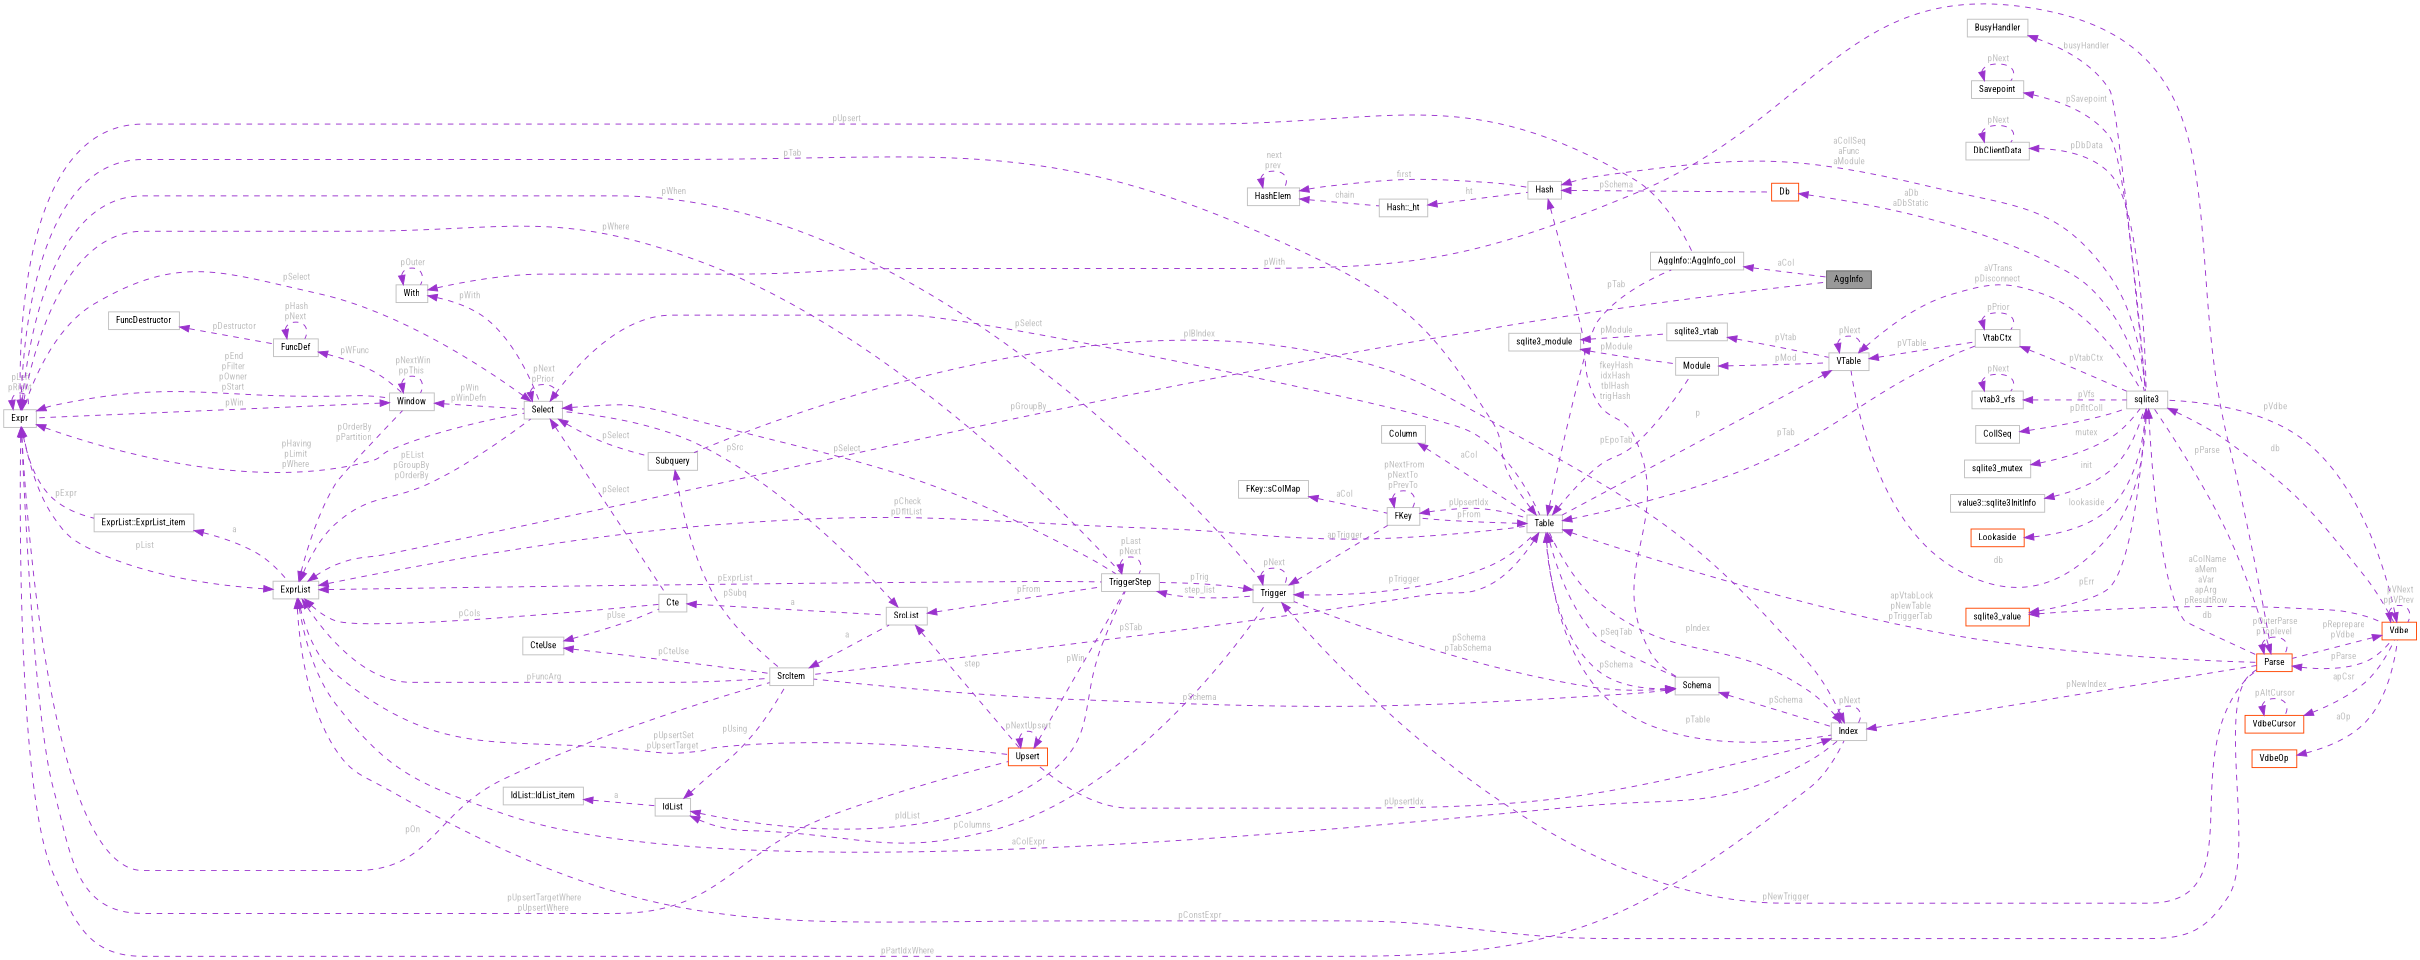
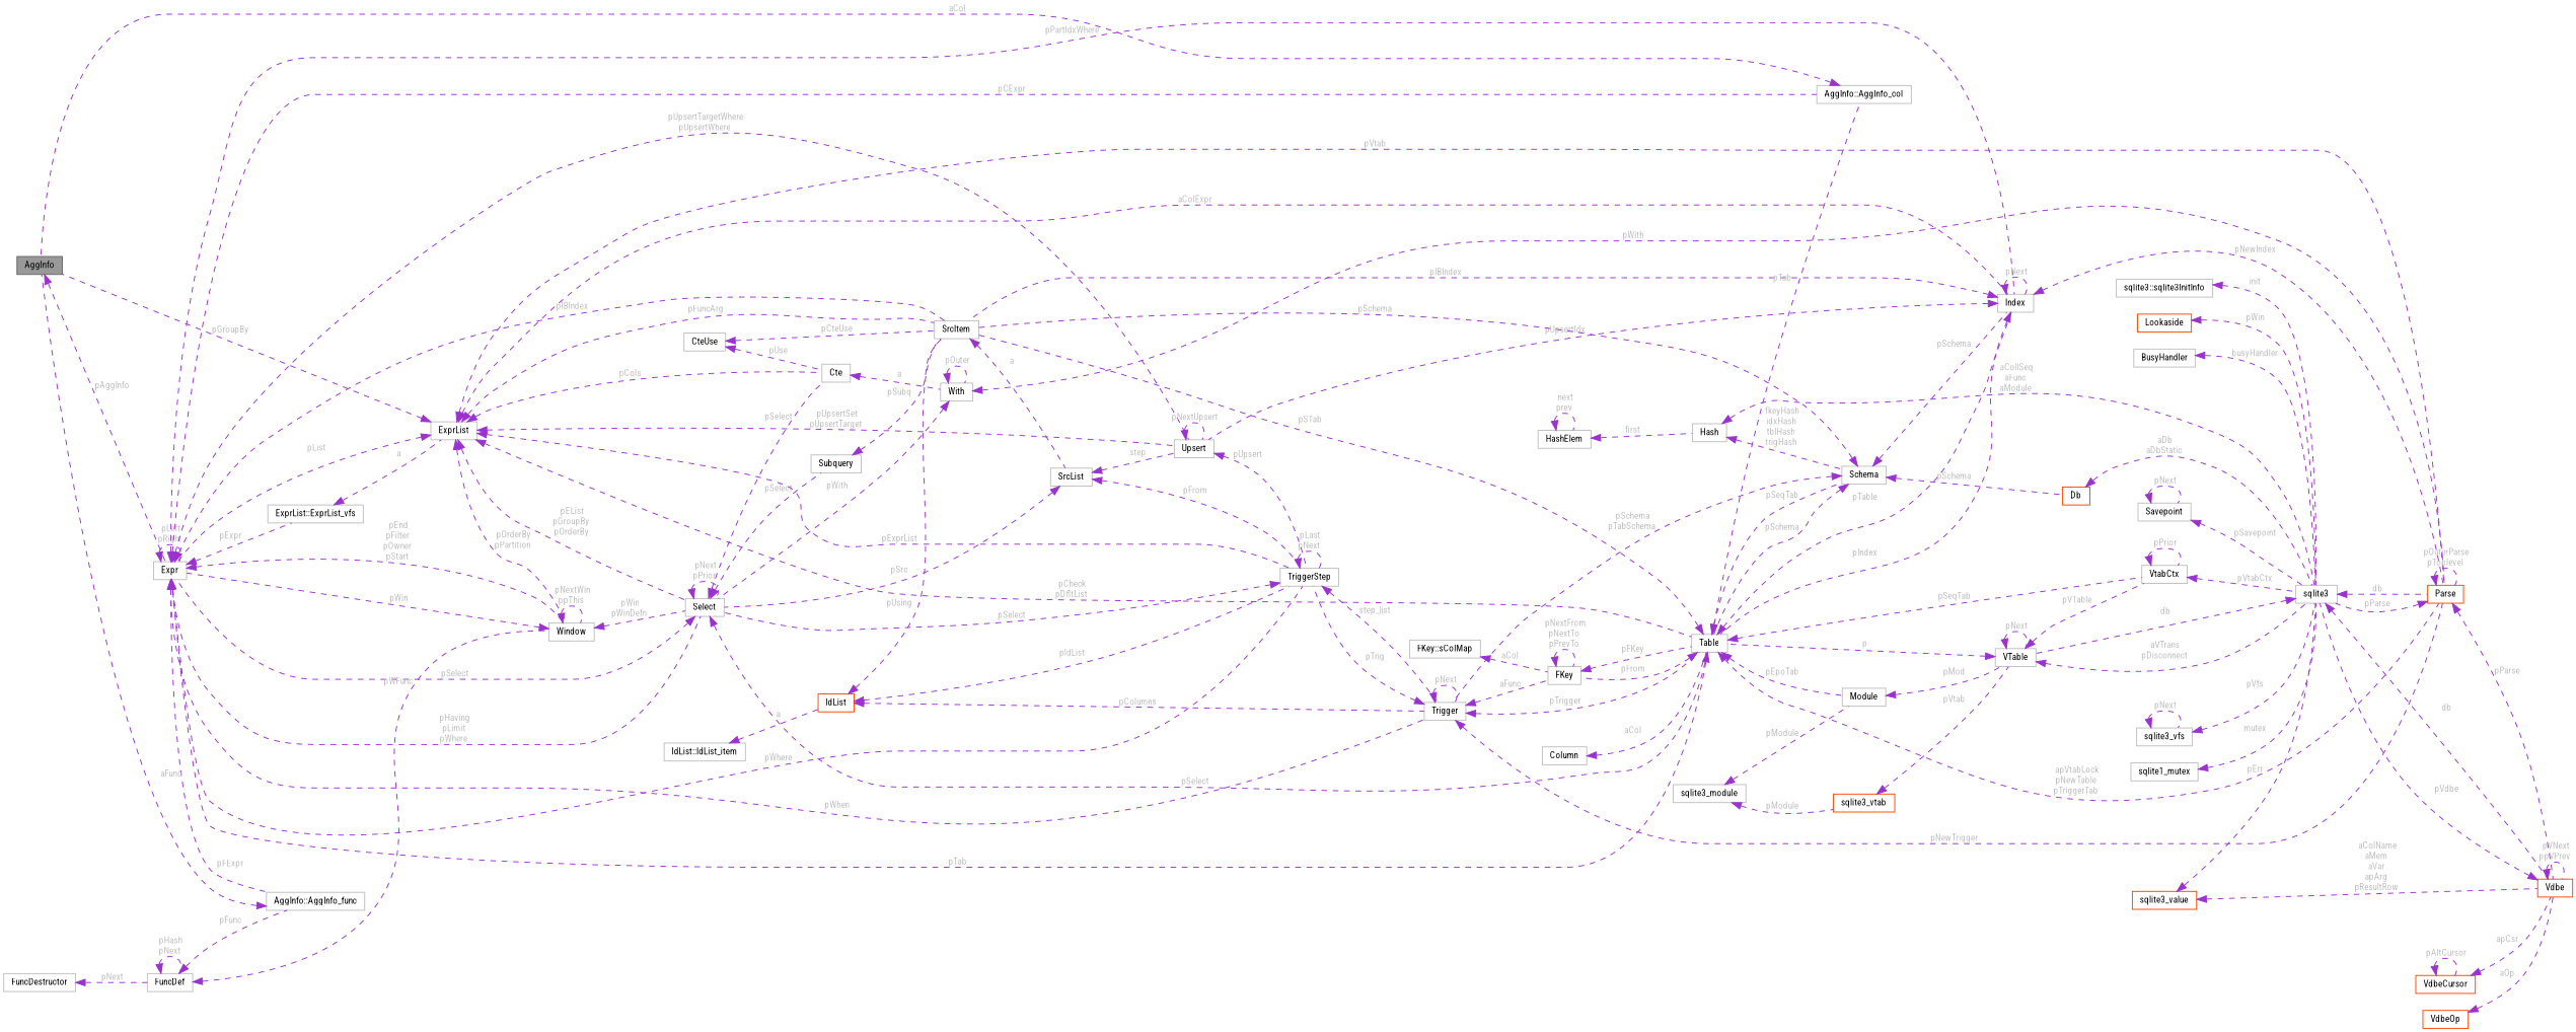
  digraph {
    fontname="Roboto Condensed"
    rankdir=LR
    node [color=grey75 fillcolor=white fontname="Roboto Condensed" fontsize=10 shape=box style=filled]
    edge [color=darkorchid3 dir=back fontcolor=grey fontname="Roboto Condensed" fontsize=10 labelfontname=Helvetica labelfontsize=10 style=dashed]
    n1 [color=gray40 fillcolor=grey60 fontcolor=black height=0.2 label=AggInfo width=0.4]
    n2 [height=0.2 label=Expr width=0.4]
    n3 [height=0.2 label=Select width=0.4]
    n4 [height=0.2 label=SrcItem width=0.4]
    n5 [height=0.2 label=Index width=0.4]
    n6 [height=0.2 label=TriggerStep width=0.4]
-   n7 [color=orangered height=0.2 label=Upsert width=0.4]
+   n7 [height=0.2 label=Upsert width=0.4]
    n8 [height=0.2 label=Window width=0.4]
-   n9 [height=0.2 label="ExprList::ExprList_item" width=0.4]
+   n9 [height=0.2 label="ExprList::ExprList_vfs" width=0.4]
    n10 [height=0.2 label=Trigger width=0.4]
    n11 [height=0.2 label="AggInfo::AggInfo_col" width=0.4]
+   n12 [height=0.2 label="AggInfo::AggInfo_func" width=0.4]
    n13 [height=0.2 label=ExprList width=0.4]
    n14 [height=0.2 label=Table width=0.4]
    n15 [color=orangered height=0.2 label=Parse width=0.4]
    n16 [height=0.2 label=Cte width=0.4]
    n17 [height=0.2 label=Subquery width=0.4]
    n18 [height=0.2 label=SrcList width=0.4]
    n19 [height=0.2 label=Schema width=0.4]
    n20 [height=0.2 label=FKey width=0.4]
    n21 [height=0.2 label=VtabCtx width=0.4]
    n22 [height=0.2 label=Module width=0.4]
    n23 [height=0.2 label=sqlite3 width=0.4]
    n24 [color=orangered height=0.2 label=Vdbe width=0.4]
    n25 [height=0.2 label=With width=0.4]
    n26 [color=orangered height=0.2 label=Db width=0.4]
    n27 [height=0.2 label=VTable width=0.4]
    n28 [height=0.2 label=Column width=0.4]
    n29 [height=0.2 label=Hash width=0.4]
    n30 [height=0.2 label=HashElem width=0.4]
-   n31 [height=0.2 label="Hash::_ht" width=0.4]
-   n32 [height=0.2 label=IdList width=0.4]
+   n32 [color=orangered height=0.2 label=IdList width=0.4]
    n33 [height=0.2 label="IdList::IdList_item" width=0.4]
    n34 [height=0.2 label="FKey::sColMap" width=0.4]
    n35 [color=orangered height=0.2 label=sqlite3_value width=0.4]
-   n36 [height=0.2 label=vtab3_vfs width=0.4]
+   n36 [height=0.2 label=sqlite3_vfs width=0.4]
    n37 [height=0.2 label=CteUse width=0.4]
    n38 [color=orangered height=0.2 label=VdbeCursor width=0.4]
    n39 [color=orangered height=0.2 label=VdbeOp width=0.4]
-   n40 [height=0.2 label=CollSeq width=0.4]
-   n41 [height=0.2 label=sqlite3_mutex width=0.4]
-   n42 [height=0.2 label="value3::sqlite3InitInfo" width=0.4]
+   n41 [height=0.2 label=sqlite1_mutex width=0.4]
+   n42 [height=0.2 label="sqlite3::sqlite3InitInfo" width=0.4]
    n43 [color=orangered height=0.2 label=Lookaside width=0.4]
    n44 [height=0.2 label=BusyHandler width=0.4]
    n45 [height=0.2 label=Savepoint width=0.4]
-   n46 [height=0.2 label=DbClientData width=0.4]
    n47 [height=0.2 label=sqlite3_module width=0.4]
-   n48 [height=0.2 label=sqlite3_vtab width=0.4]
+   n48 [color=orangered height=0.2 label=sqlite3_vtab width=0.4]
    n49 [height=0.2 label=FuncDef width=0.4]
    n50 [height=0.2 label=FuncDestructor width=0.4]
+   n1 -> n2 [label=" pAggInfo"]
    n2 -> n2 [label=" pLeft\npRight"]
    n2 -> n3 [label=" pHaving\npLimit\npWhere"]
-   n2 -> n4 [label=" pOn"]
+   n2 -> n4 [label=" pIBIndex"]
    n2 -> n5 [label=" pPartIdxWhere"]
    n2 -> n6 [label=" pWhere"]
    n2 -> n7 [label=" pUpsertTargetWhere\npUpsertWhere"]
    n2 -> n8 [label=" pEnd\npFilter\npOwner\npStart"]
    n2 -> n9 [label=" pExpr"]
    n2 -> n10 [label=" pWhen"]
-   n2 -> n11 [label=" pUpsert"]
+   n2 -> n11 [label=" pCExpr"]
+   n2 -> n12 [label=" pFExpr"]
    n3 -> n2 [label=" pSelect"]
    n3 -> n3 [label=" pNext\npPrior"]
-   n3 -> n6 [label=" pSelect"]
+   n6 -> n3 [label=" pSelect"]
    n3 -> n14 [label=" pSelect"]
    n3 -> n16 [label=" pSelect"]
    n3 -> n17 [label=" pSelect"]
    n4 -> n18 [label=" a"]
-   n5 -> n17 [label=" pIBIndex"]
+   n5 -> n4 [label=" pIBIndex"]
    n5 -> n5 [label=" pNext"]
    n5 -> n7 [label=" pUpsertIdx"]
    n5 -> n14 [label=" pIndex"]
    n5 -> n15 [label=" pNewIndex"]
    n6 -> n6 [label=" pLast\npNext"]
    n6 -> n10 [label=" step_list"]
-   n7 -> n6 [label=" pWin"]
+   n7 -> n6 [label=" pUpsert"]
    n7 -> n7 [label=" pNextUpsert"]
    n8 -> n2 [label=" pWin"]
    n8 -> n3 [label=" pWin\npWinDefn"]
    n8 -> n8 [label=" pNextWin\nppThis"]
    n9 -> n13 [label=" a"]
    n10 -> n6 [label=" pTrig"]
    n10 -> n10 [label=" pNext"]
    n10 -> n14 [label=" pTrigger"]
    n10 -> n15 [label=" pNewTrigger"]
-   n10 -> n20 [label=" apTrigger"]
+   n10 -> n20 [label=" aFunc"]
    n11 -> n1 [label=" aCol"]
+   n12 -> n1 [label=" aFunc"]
    n13 -> n1 [label=" pGroupBy"]
    n13 -> n2 [label=" pList"]
    n13 -> n3 [label=" pEList\npGroupBy\npOrderBy"]
    n13 -> n4 [label=" pFuncArg"]
    n13 -> n5 [label=" aColExpr"]
    n13 -> n6 [label=" pExprList"]
    n13 -> n7 [label=" pUpsertSet\npUpsertTarget"]
    n13 -> n8 [label=" pOrderBy\npPartition"]
    n13 -> n14 [label=" pCheck\npDfltList"]
-   n13 -> n15 [label=" pConstExpr"]
+   n13 -> n15 [label=" pVtab"]
    n13 -> n16 [label=" pCols"]
    n14 -> n2 [label=" pTab"]
    n14 -> n4 [label=" pSTab"]
    n14 -> n5 [label=" pTable"]
    n14 -> n11 [label=" pTab"]
    n14 -> n15 [label=" apVtabLock\npNewTable\npTriggerTab"]
    n14 -> n19 [label=" pSeqTab"]
    n14 -> n20 [label=" pFrom"]
-   n14 -> n21 [label=" pTab"]
+   n14 -> n21 [label=" pSeqTab"]
    n14 -> n22 [label=" pEpoTab"]
    n15 -> n15 [label=" pOuterParse\npToplevel"]
    n15 -> n23 [label=" pParse"]
    n15 -> n24 [label=" pParse"]
-   n16 -> n18 [label=" a"]
+   n16 -> n25 [label=" a"]
    n17 -> n4 [label=" pSubq"]
    n18 -> n3 [label=" pSrc"]
    n18 -> n6 [label=" pFrom"]
    n18 -> n7 [label=" step"]
    n19 -> n4 [label=" pSchema"]
    n19 -> n5 [label=" pSchema"]
    n19 -> n10 [label=" pSchema\npTabSchema"]
    n19 -> n14 [label=" pSchema"]
-   n29 -> n26 [label=" pSchema"]
-   n20 -> n14 [label=" pUpsertIdx"]
+   n19 -> n26 [label=" pSchema"]
+   n20 -> n14 [label=" pFKey"]
    n20 -> n20 [label=" pNextFrom\npNextTo\npPrevTo"]
    n21 -> n21 [label=" pPrior"]
    n21 -> n23 [label=" pVtabCtx"]
    n22 -> n27 [label=" pMod"]
    n23 -> n15 [label=" db"]
    n23 -> n24 [label=" db"]
    n23 -> n27 [label=" db"]
-   n24 -> n15 [label=" pReprepare\npVdbe"]
    n24 -> n23 [label=" pVdbe"]
    n24 -> n24 [label=" pVNext\nppVPrev"]
    n25 -> n3 [label=" pWith"]
    n25 -> n15 [label=" pWith"]
    n25 -> n25 [label=" pOuter"]
    n26 -> n23 [label=" aDb\naDbStatic"]
    n27 -> n14 [label=" p"]
    n27 -> n21 [label=" pVTable"]
    n27 -> n23 [label=" aVTrans\npDisconnect"]
    n27 -> n27 [label=" pNext"]
    n28 -> n14 [label=" aCol"]
    n29 -> n19 [label=" fkeyHash\nidxHash\ntblHash\ntrigHash"]
    n29 -> n23 [label=" aCollSeq\naFunc\naModule"]
    n30 -> n29 [label=" first"]
    n30 -> n30 [label=" next\nprev"]
-   n30 -> n31 [label=" chain"]
-   n31 -> n29 [label=" ht"]
    n32 -> n4 [label=" pUsing"]
    n32 -> n6 [label=" pIdList"]
    n32 -> n10 [label=" pColumns"]
    n33 -> n32 [label=" a"]
    n34 -> n20 [label=" aCol"]
    n35 -> n23 [label=" pErr"]
    n35 -> n24 [label=" aColName\naMem\naVar\napArg\npResultRow"]
    n36 -> n23 [label=" pVfs"]
    n36 -> n36 [label=" pNext"]
    n37 -> n4 [label=" pCteUse"]
    n37 -> n16 [label=" pUse"]
    n38 -> n24 [label=" apCsr"]
    n38 -> n38 [label=" pAltCursor"]
    n39 -> n24 [label=" aOp"]
-   n40 -> n23 [label=" pDfltColl"]
    n41 -> n23 [label=" mutex"]
    n42 -> n23 [label=" init"]
-   n43 -> n23 [label=" lookaside"]
+   n43 -> n23 [label=" pWin"]
    n44 -> n23 [label=" busyHandler"]
    n45 -> n23 [label=" pSavepoint"]
    n45 -> n45 [label=" pNext"]
-   n46 -> n23 [label=" pDbData"]
-   n46 -> n46 [label=" pNext"]
    n47 -> n22 [label=" pModule"]
    n47 -> n48 [label=" pModule"]
    n48 -> n27 [label=" pVtab"]
    n49 -> n8 [label=" pWFunc"]
+   n49 -> n12 [label=" pFunc"]
    n49 -> n49 [label=" pHash\npNext"]
-   n50 -> n49 [label=" pDestructor"]
+   n50 -> n49 [label=" pNext"]
  }
